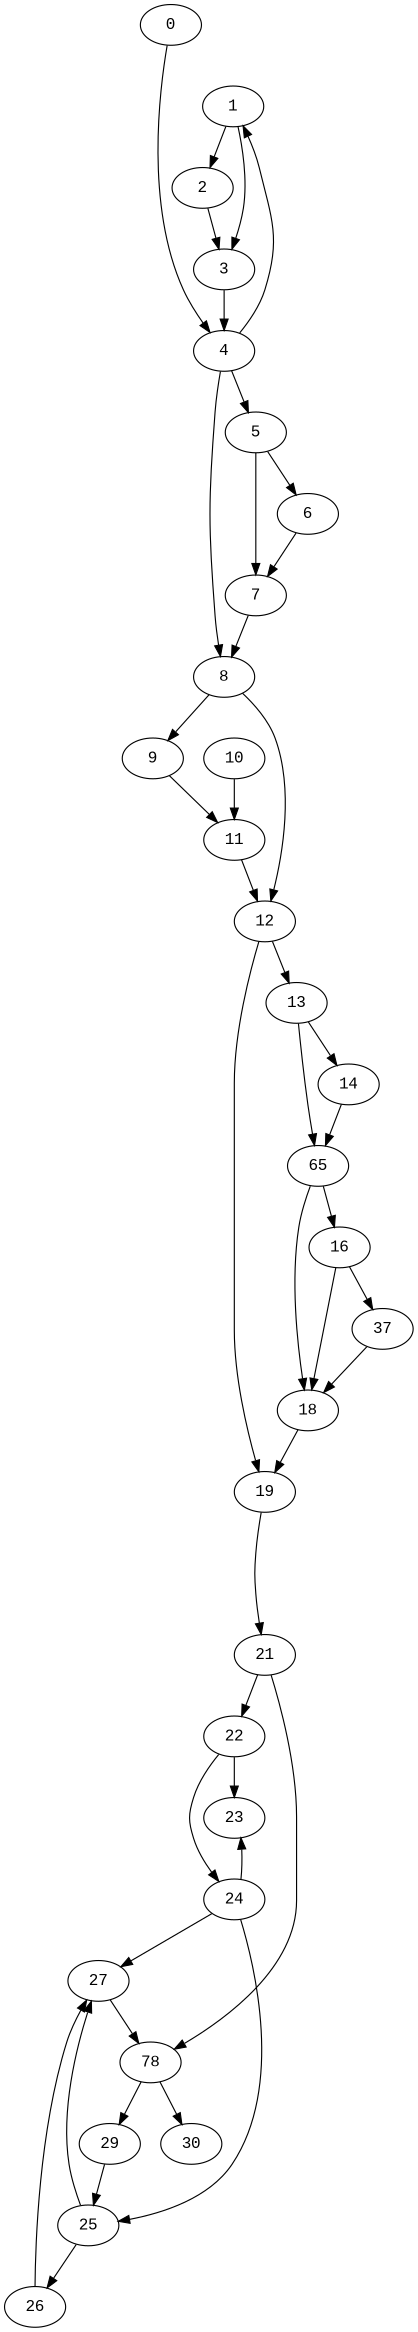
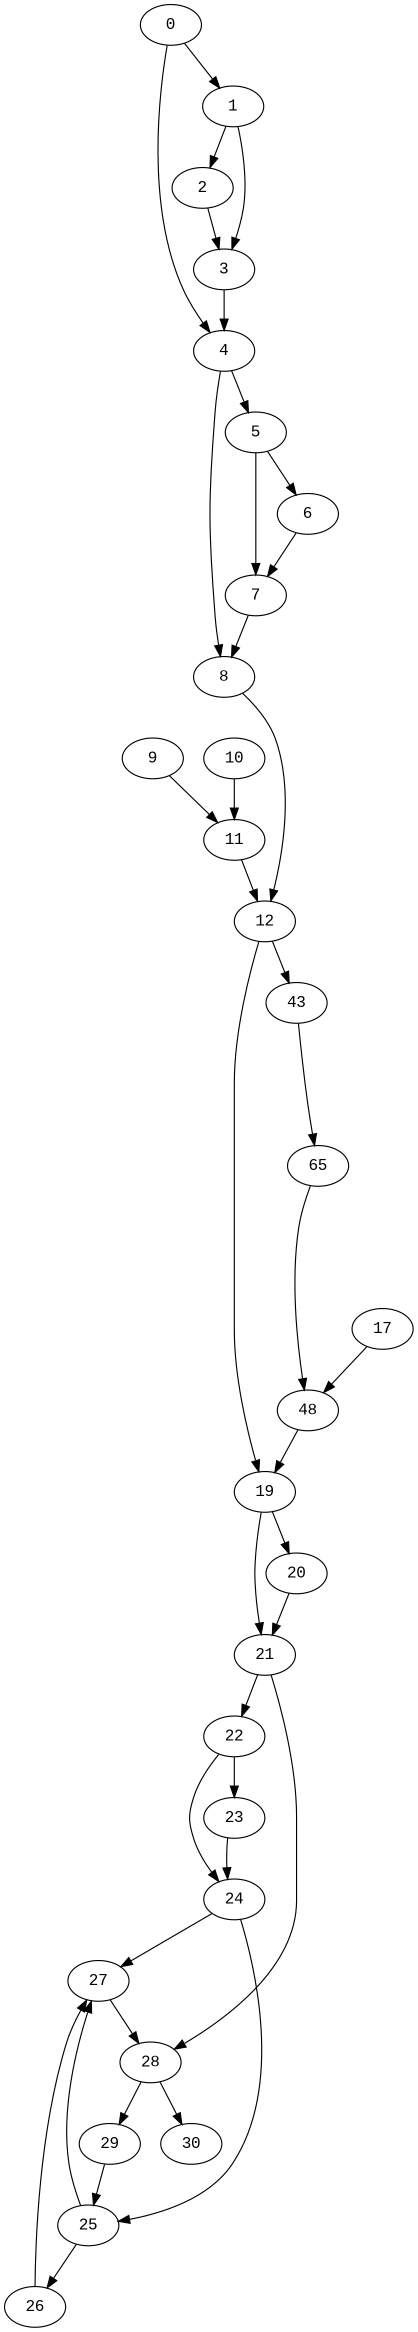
  digraph {
    fontname="Liberation Mono"
    node [fontname="Liberation Mono"]
    edge [fontname="Liberation Mono"]
    0
    1
    4
    2
    3
    5
    8
    6
    7
    9
    12
    11
-   13
+   13 [label=43]
    19
    10
-   14
    n17 [label=65]
+   20
    21
-   16
-   18
-   17 [label=37]
+   18 [label=48]
+   17
    22
-   28 [label=78]
+   28
    23
    24
    29
    30
    25
    27
    26
-   4 -> 1
+   0 -> 1
    0 -> 4
    1 -> 2
    1 -> 3
    4 -> 5
    4 -> 8
    2 -> 3
    3 -> 4
    5 -> 6
    5 -> 7
-   8 -> 9
    8 -> 12
    6 -> 7
    7 -> 8
    9 -> 11
    12 -> 13
    12 -> 19
    11 -> 12
-   13 -> 14
    13 -> n17
+   19 -> 20
    19 -> 21
    10 -> 11
-   14 -> n17
-   n17 -> 16
    n17 -> 18
+   20 -> 21
    21 -> 22
    21 -> 28
-   16 -> 18
-   16 -> 17
    18 -> 19
    17 -> 18
    22 -> 23
    22 -> 24
    28 -> 29
    28 -> 30
-   24 -> 23
+   23 -> 24
    24 -> 25
    24 -> 27
    29 -> 25
    25 -> 27
    25 -> 26
    27 -> 28
    26 -> 27
  }
